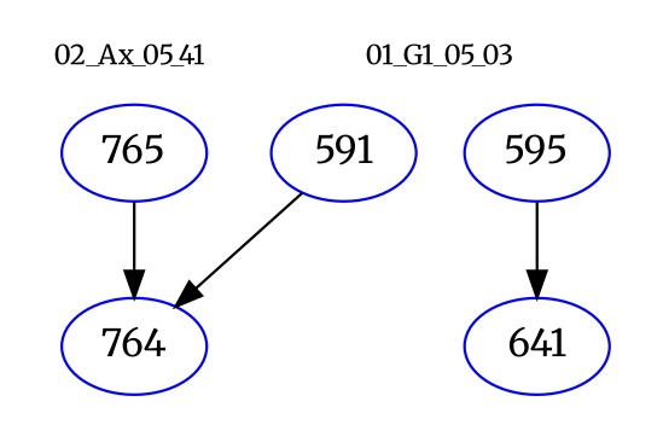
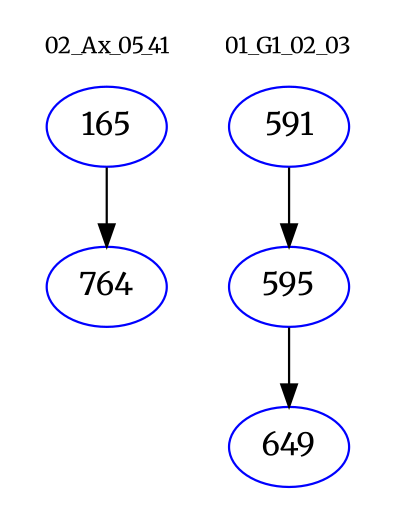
  digraph {
    fontname=Merriweather
    node [color=blue fontname=Merriweather]
    edge [color=black fontname=Merriweather]
-   n1 [label=765]
+   n1 [label=165]
    n2 [label=764]
    n3 [label=591]
    n4 [label=595]
-   n5 [label=641]
+   n5 [label=649]
    subgraph cluster_1 {
      color=white
      fontsize=10
      label="02_Ax_05_41"
      n1
      n2
    }
    subgraph cluster_2 {
      color=white
      fontsize=10
-     label="01_G1_05_03"
+     label="01_G1_02_03"
      n3
      n4
      n5
    }
    n1 -> n2
-   n3 -> n2
+   n3 -> n4
    n4 -> n5
  }
